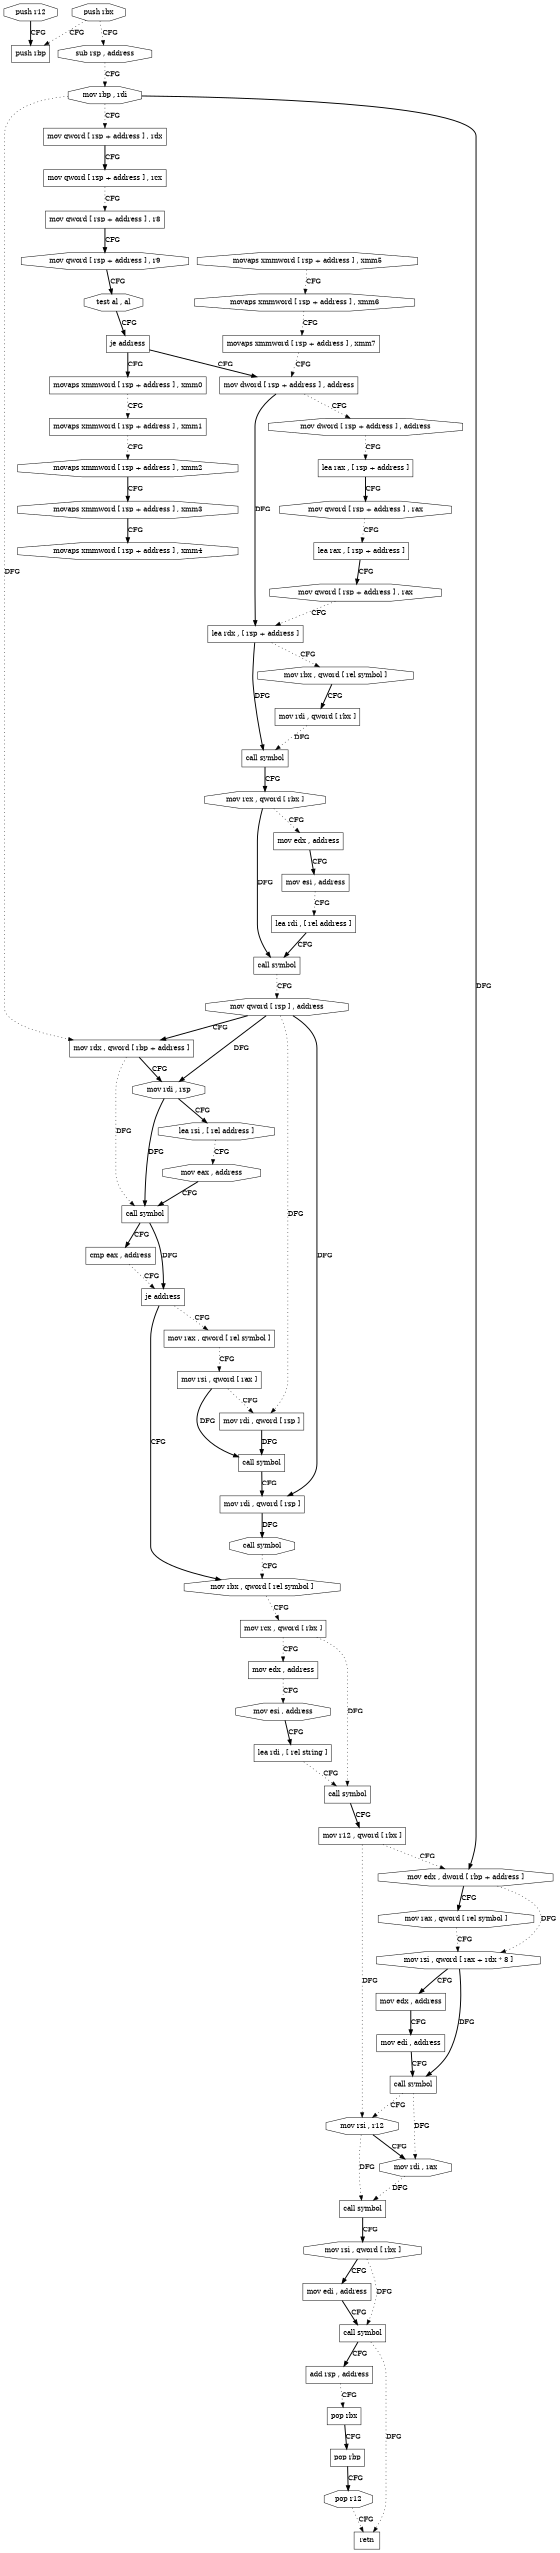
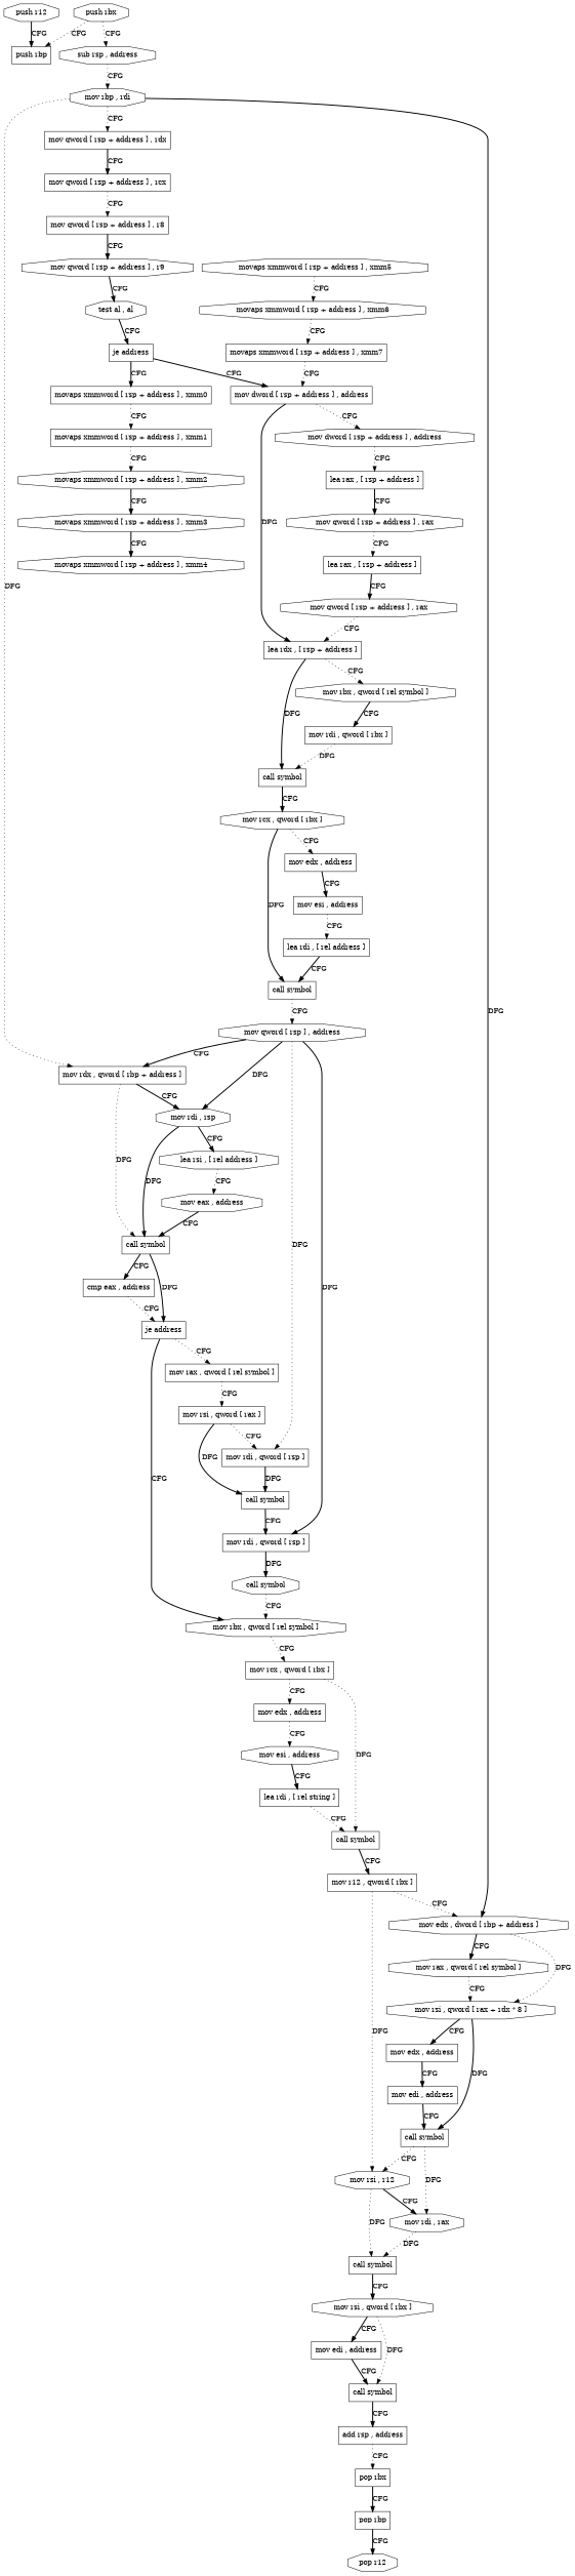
  digraph {
    node [shape=box]
    edge [style=bold]
    n1 [label="push r12" shape=octagon]
    n2 [label="push rbp"]
    n3 [label="push rbx" shape=octagon]
    n4 [label="sub rsp , address" shape=octagon]
    n5 [label="mov rbp , rdi" shape=octagon]
    n6 [label="mov qword [ rsp + address ] , rdx"]
    n7 [label="mov rdx , qword [ rbp + address ]"]
    n8 [label="mov edx , dword [ rbp + address ]" shape=octagon]
    n9 [label="mov qword [ rsp + address ] , rcx"]
    n10 [label="mov rdi , rsp" shape=octagon]
    n11 [label="call symbol"]
    n12 [label="mov rax , qword [ rel symbol ]" shape=octagon]
    n13 [label="mov rsi , qword [ rax + rdx * 8 ]" shape=octagon]
    n14 [label="mov qword [ rsp + address ] , r8"]
    n15 [label="mov qword [ rsp + address ] , r9" shape=octagon]
    n16 [label="test al , al" shape=octagon]
    n17 [label="je address"]
    n18 [label="mov dword [ rsp + address ] , address"]
    n19 [label="movaps xmmword [ rsp + address ] , xmm0"]
    n20 [label="mov dword [ rsp + address ] , address" shape=octagon]
    n21 [label="lea rdx , [ rsp + address ]"]
    n22 [label="movaps xmmword [ rsp + address ] , xmm1"]
    n23 [label="lea rax , [ rsp + address ]"]
    n24 [label="mov rbx , qword [ rel symbol ]" shape=octagon]
    n25 [label="call symbol"]
    n26 [label="movaps xmmword [ rsp + address ] , xmm2" shape=octagon]
    n27 [label="mov qword [ rsp + address ] , rax" shape=octagon]
    n28 [label="lea rax , [ rsp + address ]"]
    n29 [label="mov qword [ rsp + address ] , rax" shape=octagon]
    n30 [label="mov rdi , qword [ rbx ]"]
    n31 [label="mov rcx , qword [ rbx ]" shape=octagon]
    n32 [label="mov edx , address"]
    n33 [label="call symbol"]
    n34 [label="mov esi , address"]
    n35 [label="mov qword [ rsp ] , address" shape=octagon]
    n36 [label="lea rdi , [ rel address ]"]
    n37 [label="mov rdi , qword [ rsp ]"]
    n38 [label="mov rdi , qword [ rsp ]"]
    n39 [label="lea rsi , [ rel address ]" shape=octagon]
    n40 [label="call symbol"]
    n41 [label="call symbol" shape=octagon]
    n42 [label="cmp eax , address"]
    n43 [label="je address"]
    n44 [label="mov eax , address" shape=octagon]
    n45 [label="mov rbx , qword [ rel symbol ]" shape=octagon]
    n46 [label="mov rax , qword [ rel symbol ]"]
    n47 [label="mov rcx , qword [ rbx ]"]
    n48 [label="mov rsi , qword [ rax ]"]
    n49 [label="mov edx , address"]
    n50 [label="call symbol"]
    n51 [label="movaps xmmword [ rsp + address ] , xmm3" shape=octagon]
    n52 [label="movaps xmmword [ rsp + address ] , xmm4" shape=octagon]
    n53 [label="movaps xmmword [ rsp + address ] , xmm5" shape=octagon]
    n54 [label="movaps xmmword [ rsp + address ] , xmm6" shape=octagon]
    n55 [label="movaps xmmword [ rsp + address ] , xmm7"]
    n56 [label="mov esi , address" shape=octagon]
    n57 [label="mov r12 , qword [ rbx ]"]
    n58 [label="lea rdi , [ rel string ]"]
    n59 [label="mov rsi , r12" shape=octagon]
    n60 [label="mov rdi , rax" shape=octagon]
    n61 [label="call symbol"]
    n62 [label="mov edx , address"]
    n63 [label="call symbol"]
    n64 [label="mov edi , address"]
    n65 [label="mov rsi , qword [ rbx ]" shape=octagon]
    n66 [label="mov edi , address"]
    n67 [label="call symbol"]
    n68 [label="add rsp , address"]
-   n69 [label=retn]
    n70 [label="pop rbx"]
    n71 [label="pop rbp"]
    n72 [label="pop r12" shape=octagon]
    n1 -> n2 [label=CFG]
    n3 -> n2 [label=CFG style=dotted]
    n3 -> n4 [label=CFG style=dotted]
    n4 -> n5 [label=CFG style=dotted]
    n5 -> n6 [label=CFG style=dotted]
    n5 -> n7 [label=DFG style=dotted]
    n5 -> n8 [label=DFG]
    n6 -> n9 [label=CFG]
    n7 -> n10 [label=CFG]
    n7 -> n11 [label=DFG style=dotted]
    n8 -> n12 [label=CFG]
    n8 -> n13 [label=DFG style=dotted]
    n9 -> n14 [label=CFG style=dotted]
    n10 -> n11 [label=DFG]
    n10 -> n39 [label=CFG]
    n11 -> n42 [label=CFG]
    n11 -> n43 [label=DFG]
    n12 -> n13 [label=CFG style=dotted]
    n13 -> n62 [label=CFG]
    n13 -> n63 [label=DFG]
    n14 -> n15 [label=CFG]
    n15 -> n16 [label=CFG]
    n16 -> n17 [label=CFG]
    n17 -> n18 [label=CFG]
    n17 -> n19 [label=CFG]
    n18 -> n20 [label=CFG style=dotted]
    n18 -> n21 [label=DFG]
    n19 -> n22 [label=CFG style=dotted]
    n20 -> n23 [label=CFG style=dotted]
    n21 -> n24 [label=CFG style=dotted]
    n21 -> n25 [label=DFG]
    n22 -> n26 [label=CFG style=dotted]
    n23 -> n27 [label=CFG]
    n24 -> n30 [label=CFG]
    n25 -> n31 [label=CFG]
    n26 -> n51 [label=CFG]
    n27 -> n28 [label=CFG style=dotted]
    n28 -> n29 [label=CFG]
    n29 -> n21 [label=CFG style=dotted]
    n30 -> n25 [label=DFG style=dotted]
    n31 -> n32 [label=CFG style=dotted]
    n31 -> n33 [label=DFG]
    n32 -> n34 [label=CFG]
    n33 -> n35 [label=CFG style=dotted]
    n34 -> n36 [label=CFG style=dotted]
    n35 -> n7 [label=CFG]
    n35 -> n10 [label=DFG]
    n35 -> n37 [label=DFG style=dotted]
    n35 -> n38 [label=DFG]
    n36 -> n33 [label=CFG]
    n37 -> n40 [label=DFG]
    n38 -> n41 [label=DFG]
    n39 -> n44 [label=CFG style=dotted]
    n40 -> n38 [label=CFG]
    n41 -> n45 [label=CFG style=dotted]
    n42 -> n43 [label=CFG style=dotted]
    n43 -> n45 [label=CFG]
    n43 -> n46 [label=CFG style=dotted]
    n44 -> n11 [label=CFG]
    n45 -> n47 [label=CFG style=dotted]
    n46 -> n48 [label=CFG style=dotted]
    n47 -> n49 [label=CFG style=dotted]
    n47 -> n50 [label=DFG style=dotted]
    n48 -> n37 [label=CFG style=dotted]
    n48 -> n40 [label=DFG]
    n49 -> n56 [label=CFG style=dotted]
    n50 -> n57 [label=CFG]
    n51 -> n52 [label=CFG]
    n53 -> n54 [label=CFG style=dotted]
    n54 -> n55 [label=CFG style=dotted]
    n55 -> n18 [label=CFG style=dotted]
    n56 -> n58 [label=CFG]
    n57 -> n8 [label=CFG style=dotted]
    n57 -> n59 [label=DFG style=dotted]
    n58 -> n50 [label=CFG style=dotted]
    n59 -> n60 [label=CFG]
    n59 -> n61 [label=DFG style=dotted]
    n60 -> n61 [label=DFG style=dotted]
    n61 -> n65 [label=CFG]
    n62 -> n64 [label=CFG]
    n63 -> n59 [label=CFG style=dotted]
    n63 -> n60 [label=DFG style=dotted]
    n64 -> n63 [label=CFG]
    n65 -> n66 [label=CFG]
    n65 -> n67 [label=DFG style=dotted]
    n66 -> n67 [label=CFG]
    n67 -> n68 [label=CFG]
-   n67 -> n69 [label=DFG style=dotted]
    n68 -> n70 [label=CFG style=dotted]
    n70 -> n71 [label=CFG]
    n71 -> n72 [label=CFG]
-   n72 -> n69 [label=CFG style=dotted]
  }
